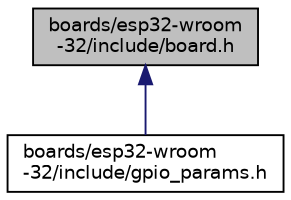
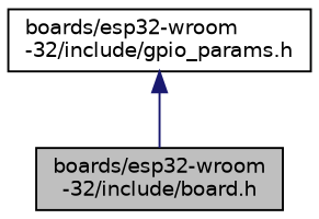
  digraph {
    fontname="DejaVu Sans"
    node [color=black fontname="DejaVu Sans" fontsize=10 shape=record style=filled]
    n1 [fillcolor=grey75 fontcolor=black height=0.2 label="boards/esp32-wroom\l-32/include/board.h" width=0.4]
    n2 [fillcolor=white height=0.2 label="boards/esp32-wroom\l-32/include/gpio_params.h" width=0.4]
-   n1 -> n2 [color=midnightblue dir=back fontname="DejaVu Sans" fontsize=10 labelfontname=Helvetica labelfontsize=10 style=solid]
+   n2 -> n1 [color=midnightblue dir=back fontname="DejaVu Sans" fontsize=10 labelfontname=Helvetica labelfontsize=10 style=solid]
  }
